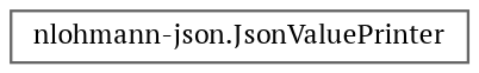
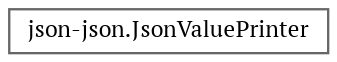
  digraph {
    rankdir=TB
    fontname="PT Serif"
-   n1 [color=grey40 fillcolor=white fontname="PT Serif" fontsize=10 height=0.2 label="nlohmann-json.JsonValuePrinter" shape=box style=filled width=0.4]
+   n1 [color=grey40 fillcolor=white fontname="PT Serif" fontsize=10 height=0.2 label="json-json.JsonValuePrinter" shape=box style=filled width=0.4]
  }
